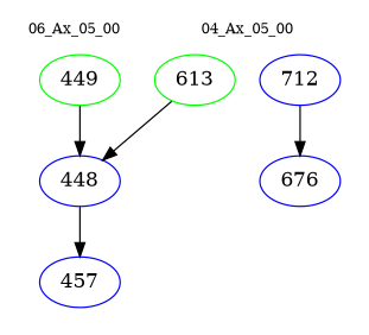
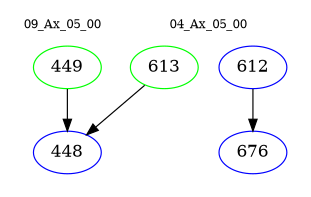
  digraph {
    node [color=blue]
    edge [color=black]
    n1 [color=green label=449]
    n2 [label=448]
-   n3 [label=457]
    n4 [color=green label=613]
-   n5 [label=712]
+   n5 [label=612]
    n6 [label=676]
    subgraph cluster_1 {
      color=white
      fontsize=10
-     label="06_Ax_05_00"
+     label="09_Ax_05_00"
      n1
      n2
-     n3
    }
    subgraph cluster_2 {
      color=white
      fontsize=10
      label="04_Ax_05_00"
      n4
      n5
      n6
    }
    n1 -> n2
-   n2 -> n3
    n4 -> n2
    n5 -> n6
  }
